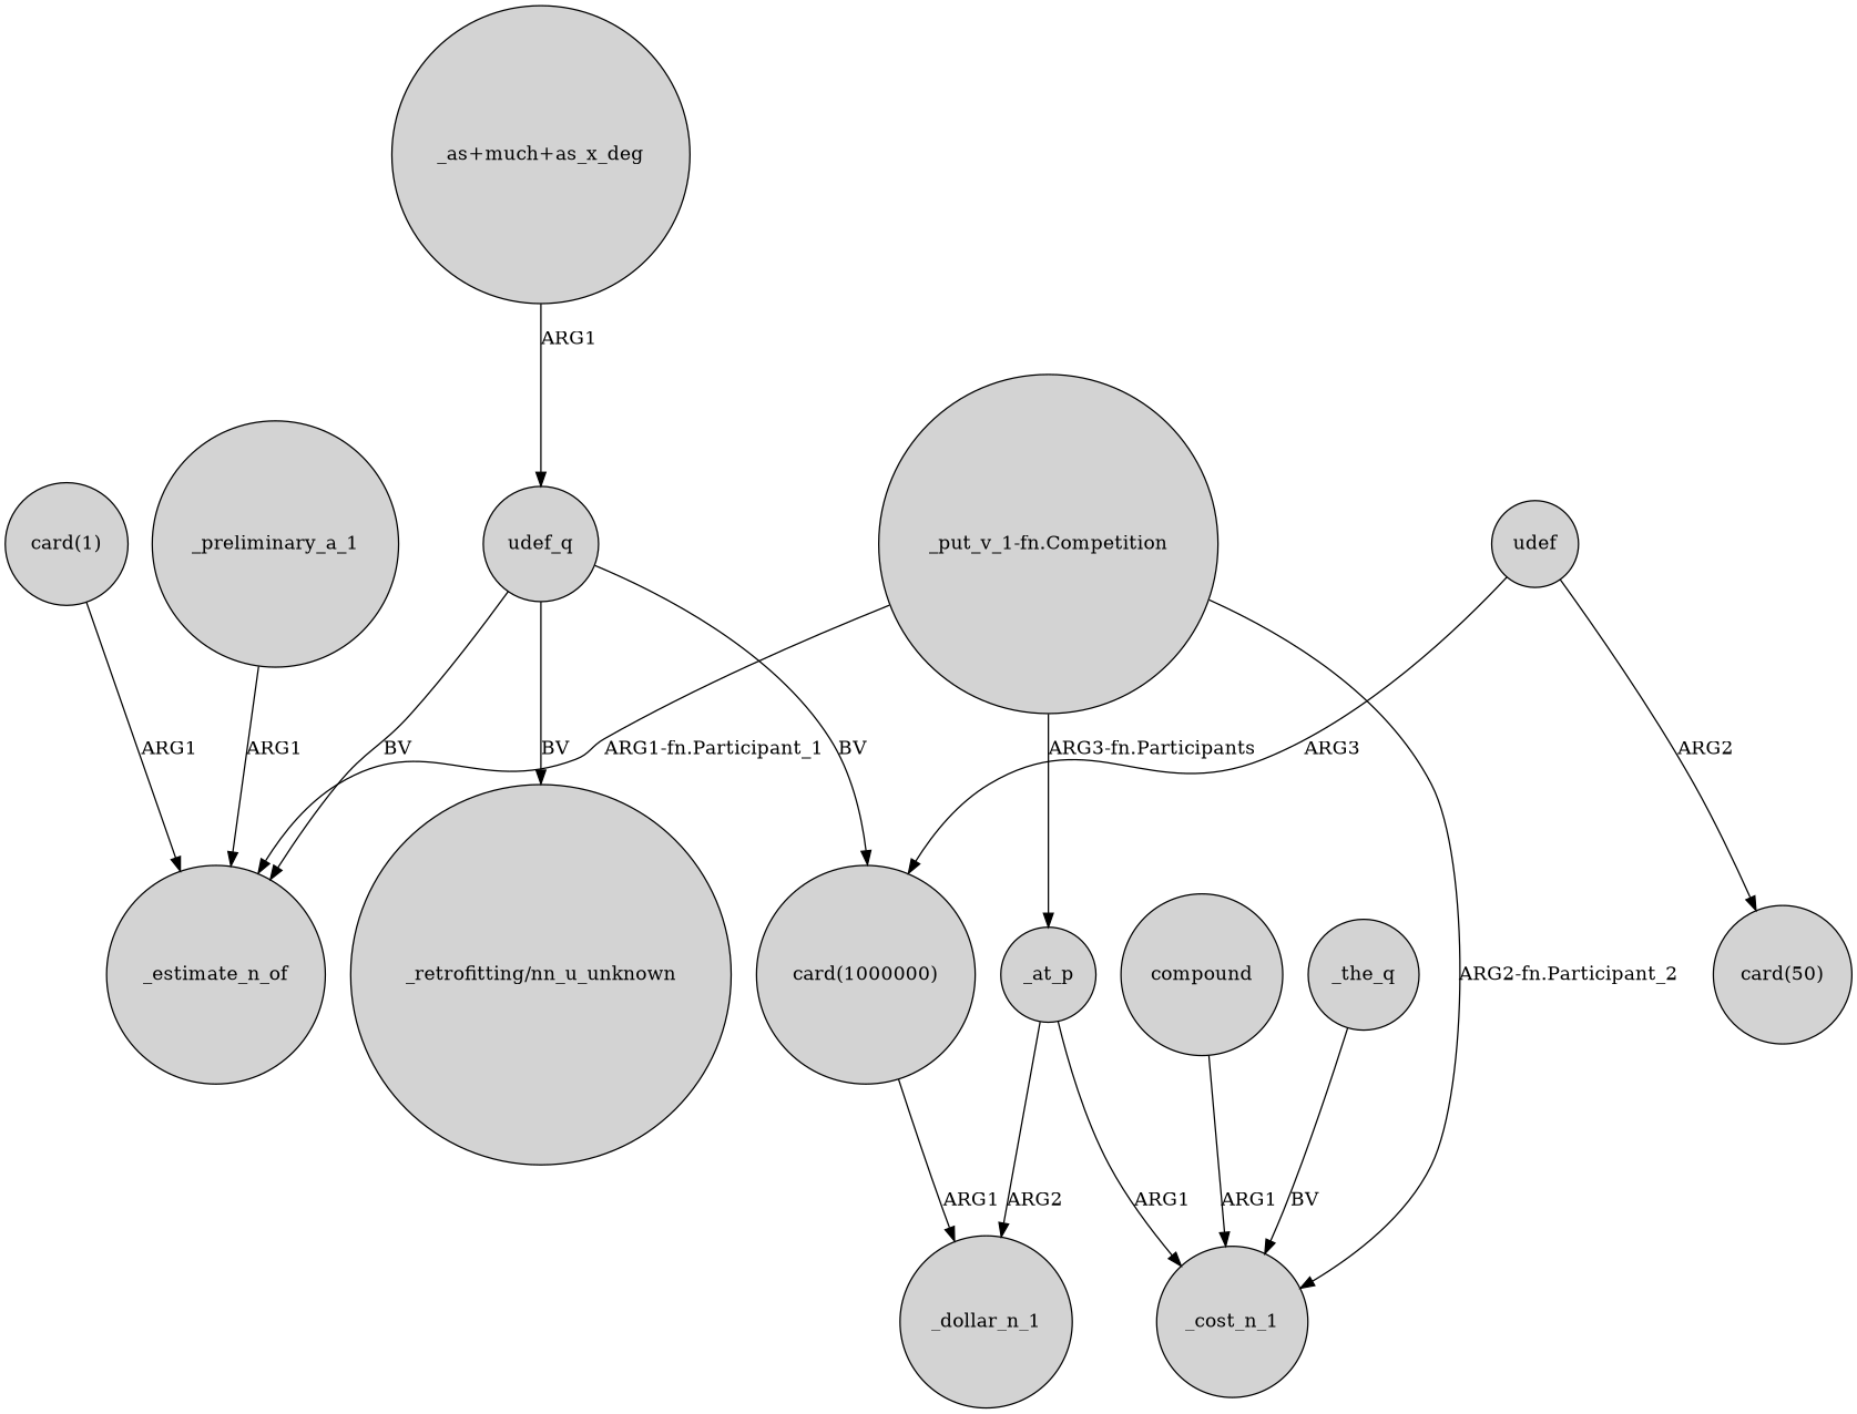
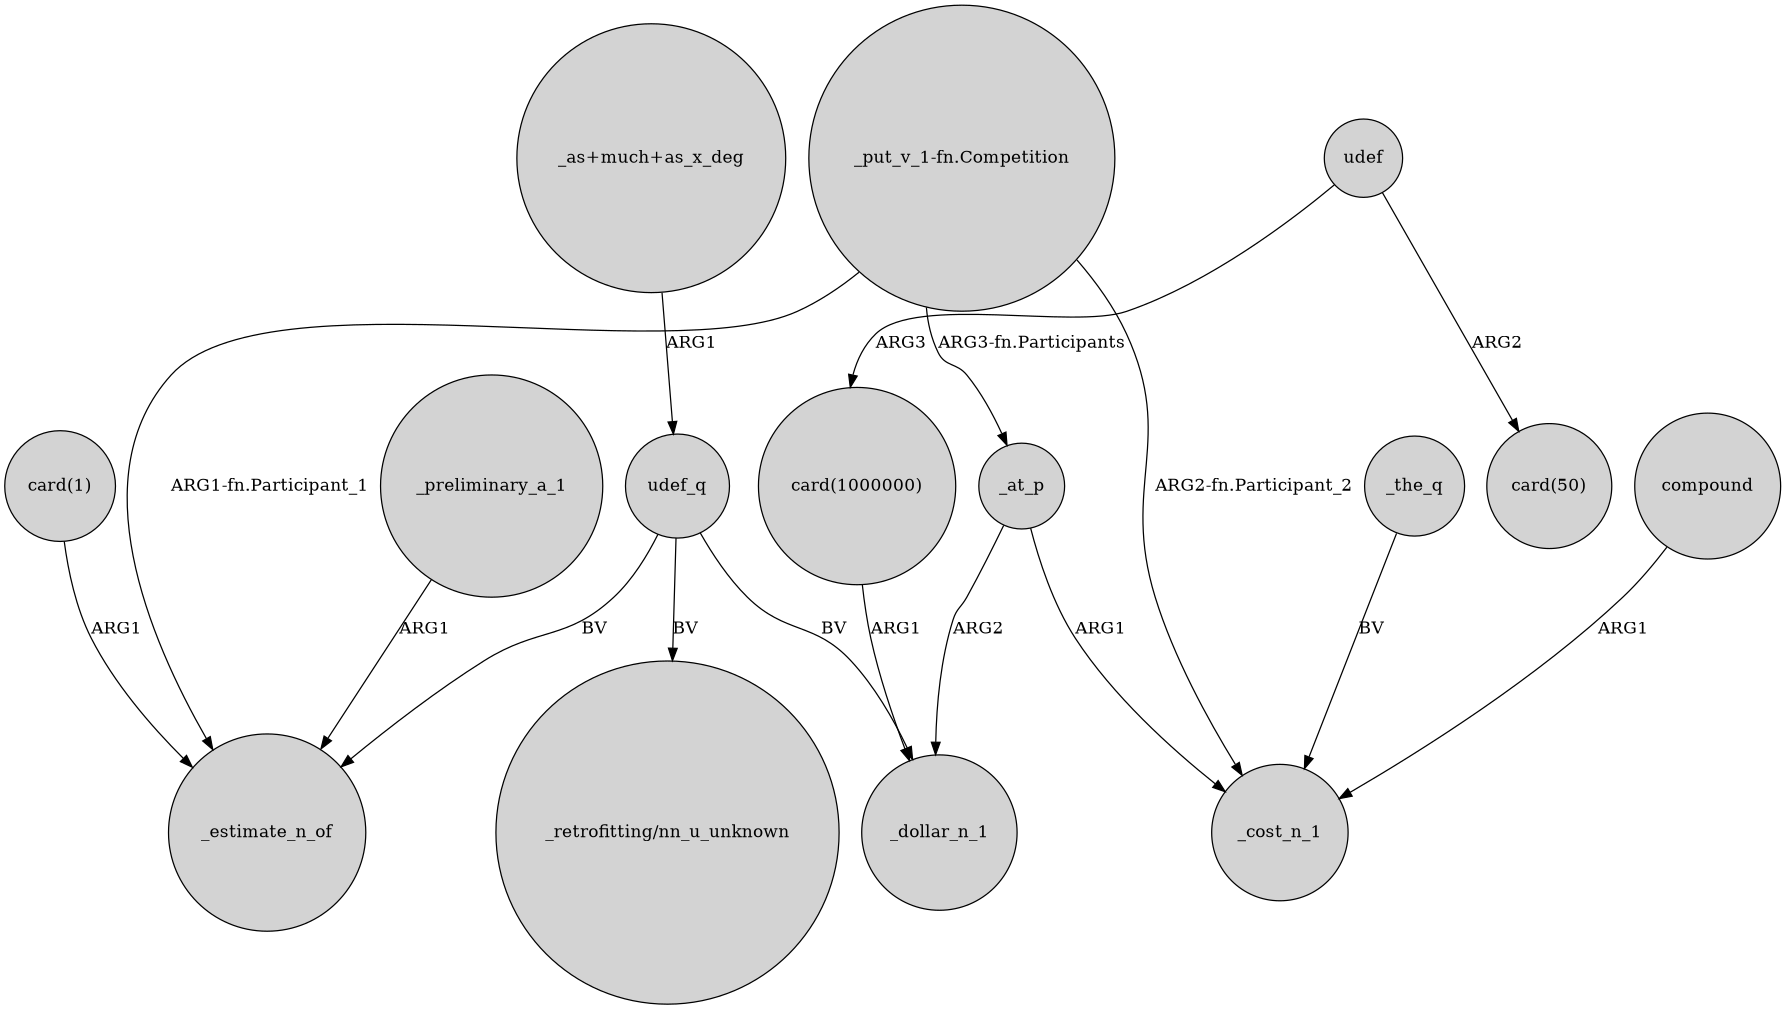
  digraph {
    node [shape=circle style=filled]
    "card(1)"
    _estimate_n_of
    "_as+much+as_x_deg"
    udef_q
    "_retrofitting/nn_u_unknown"
    _dollar_n_1
    n7 [label=udef]
    "card(1000000)"
    "card(50)"
    _the_q
    _cost_n_1
    "_put_v_1-fn.Competition"
    _at_p
    compound
    _preliminary_a_1
    "card(1)" -> _estimate_n_of [label=ARG1]
    "_as+much+as_x_deg" -> udef_q [label=ARG1]
    udef_q -> _estimate_n_of [label=BV]
    udef_q -> "_retrofitting/nn_u_unknown" [label=BV]
-   udef_q -> "card(1000000)" [label=BV]
+   udef_q -> _dollar_n_1 [label=BV]
    n7 -> "card(1000000)" [label=ARG3]
    n7 -> "card(50)" [label=ARG2]
    "card(1000000)" -> _dollar_n_1 [label=ARG1]
    _the_q -> _cost_n_1 [label=BV]
    "_put_v_1-fn.Competition" -> _estimate_n_of [label="ARG1-fn.Participant_1"]
    "_put_v_1-fn.Competition" -> _cost_n_1 [label="ARG2-fn.Participant_2"]
    "_put_v_1-fn.Competition" -> _at_p [label="ARG3-fn.Participants"]
    _at_p -> _dollar_n_1 [label=ARG2]
    _at_p -> _cost_n_1 [label=ARG1]
    compound -> _cost_n_1 [label=ARG1]
    _preliminary_a_1 -> _estimate_n_of [label=ARG1]
  }
